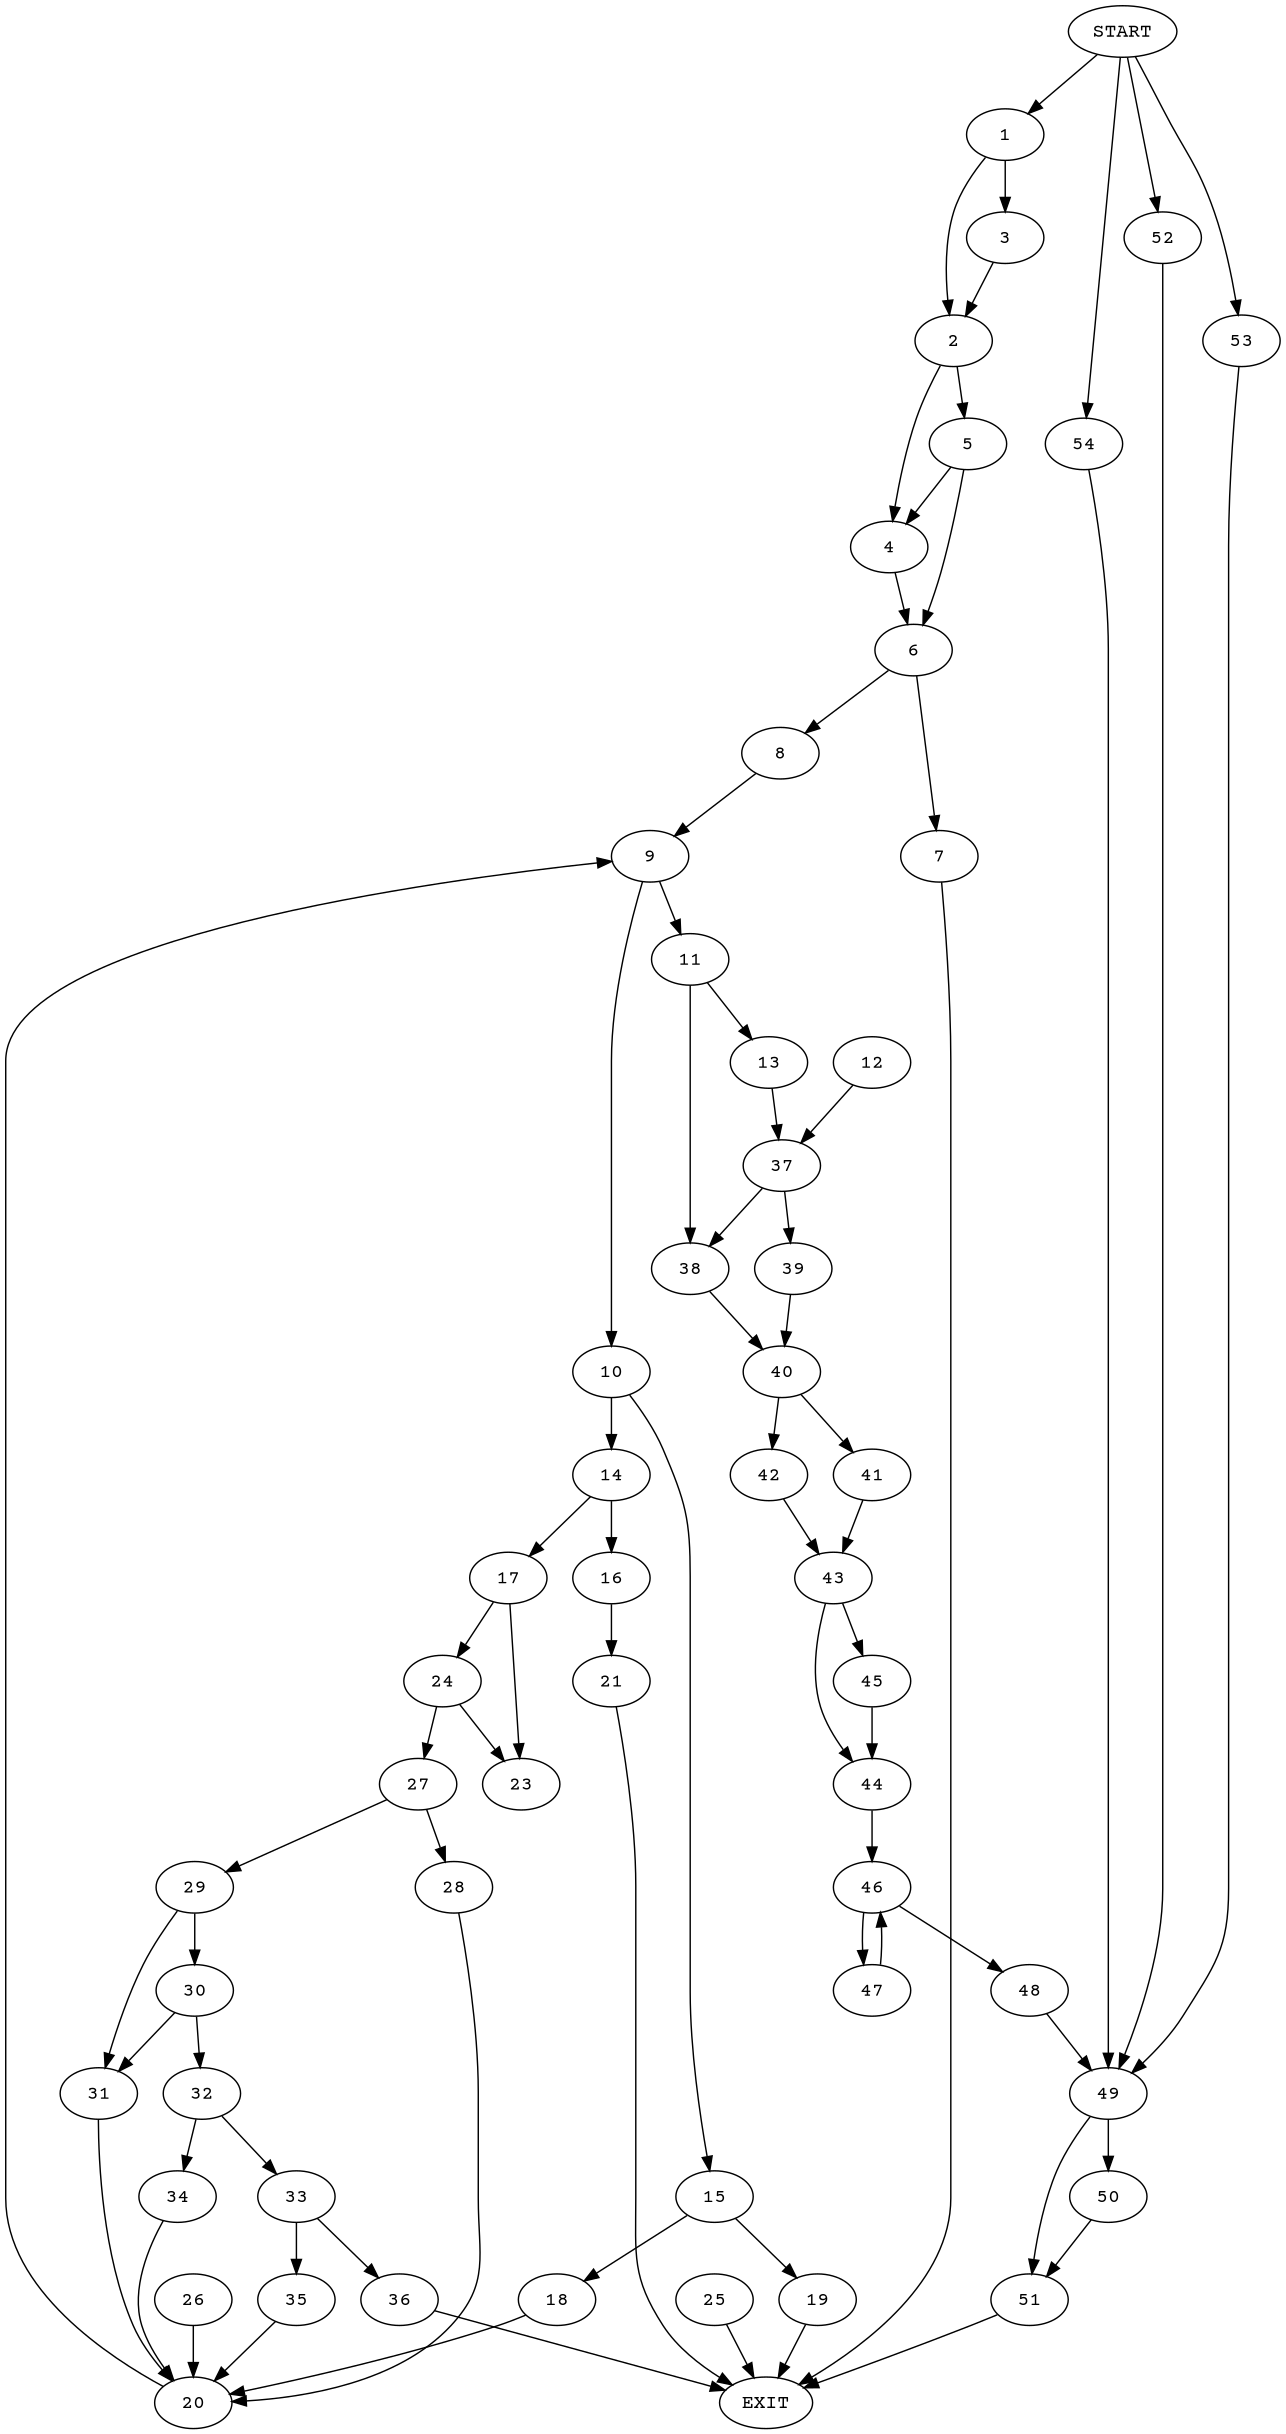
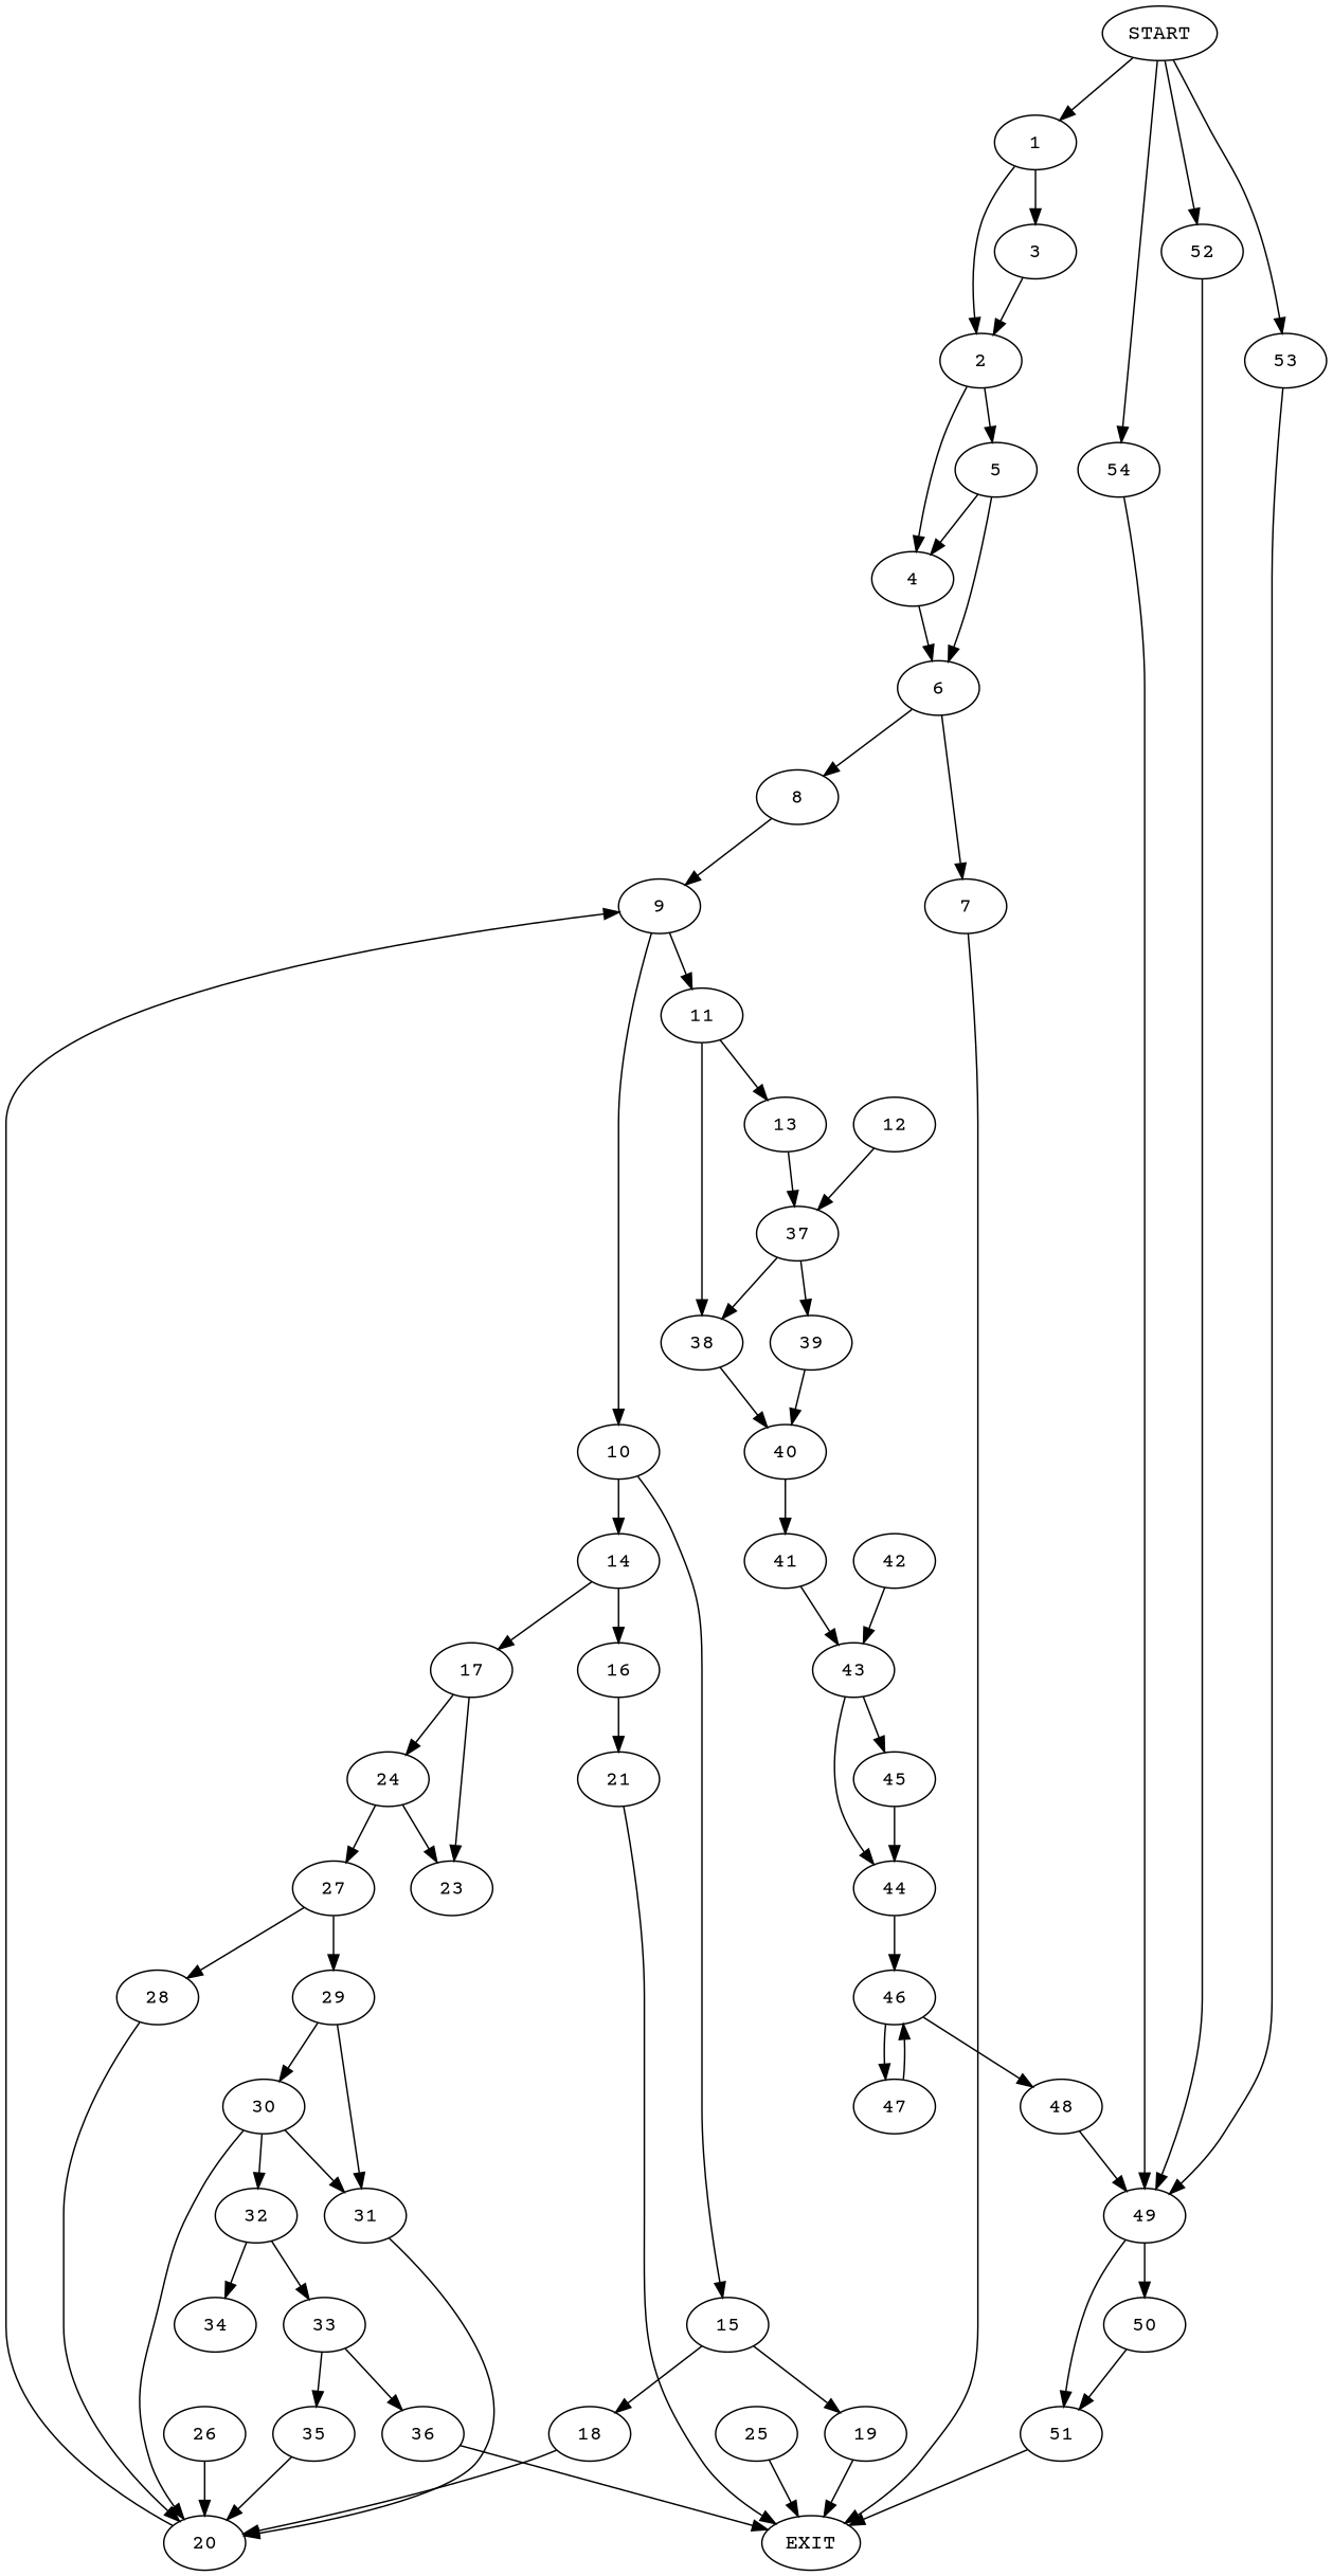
  digraph {
    fontname="Courier Prime"
    node [fontname="Courier Prime"]
    edge [fontname="Courier Prime"]
    n1 [label=START]
    1
    52
    53
    54
    2
    3
    49
    n9 [label=EXIT]
    4
    5
    6
    7
    8
    9
    10
    11
    14
    15
    13
    38
    16
    17
    18
    19
    12
    37
    39
    21
    23
    24
    20
    27
    25
    26
    28
    29
    30
    31
    32
    33
    34
    35
    36
    40
    41
    42
    43
    44
    45
    46
    47
    48
    50
    51
    n1 -> 1
    n1 -> 52
    n1 -> 53
    n1 -> 54
    1 -> 2
    1 -> 3
    52 -> 49
    53 -> 49
    54 -> 49
    2 -> 4
    2 -> 5
    3 -> 2
    49 -> 50
    49 -> 51
    4 -> 6
    5 -> 4
    5 -> 6
    6 -> 7
    6 -> 8
    7 -> n9
    8 -> 9
    9 -> 10
    9 -> 11
    10 -> 14
    10 -> 15
    11 -> 13
    11 -> 38
    14 -> 16
    14 -> 17
    15 -> 18
    15 -> 19
    13 -> 37
    38 -> 40
    16 -> 21
    17 -> 23
    17 -> 24
    18 -> 20
    19 -> n9
    12 -> 37
    37 -> 38
    37 -> 39
    39 -> 40
    21 -> n9
    24 -> 23
    24 -> 27
    20 -> 9
    27 -> 28
    27 -> 29
    25 -> n9
    26 -> 20
    28 -> 20
    29 -> 30
    29 -> 31
    30 -> 31
    30 -> 32
    31 -> 20
    32 -> 33
    32 -> 34
    33 -> 35
    33 -> 36
-   34 -> 20
+   30 -> 20
    35 -> 20
    36 -> n9
    40 -> 41
-   40 -> 42
    41 -> 43
    42 -> 43
    43 -> 44
    43 -> 45
    44 -> 46
    45 -> 44
    46 -> 47
    46 -> 48
    47 -> 46
    48 -> 49
    50 -> 51
    51 -> n9
  }
